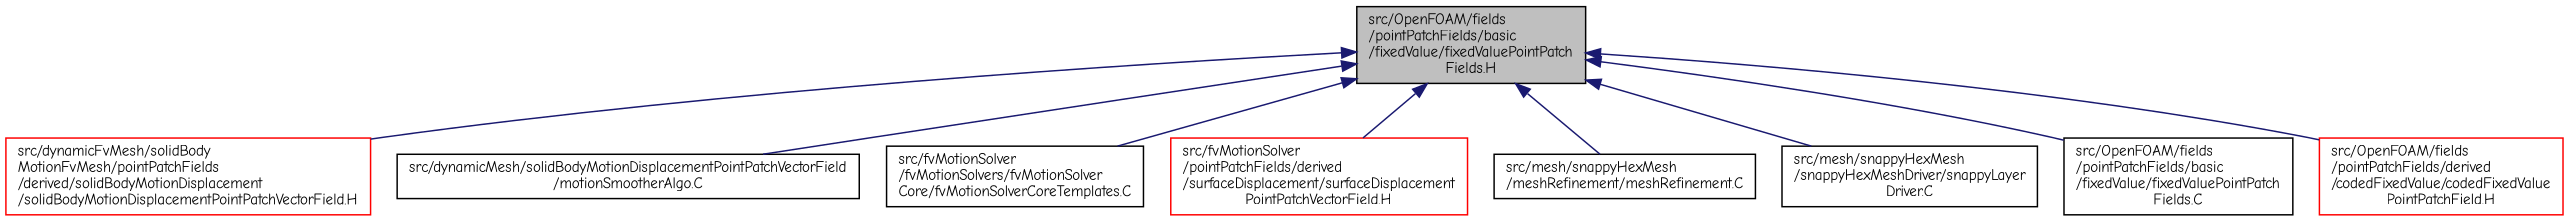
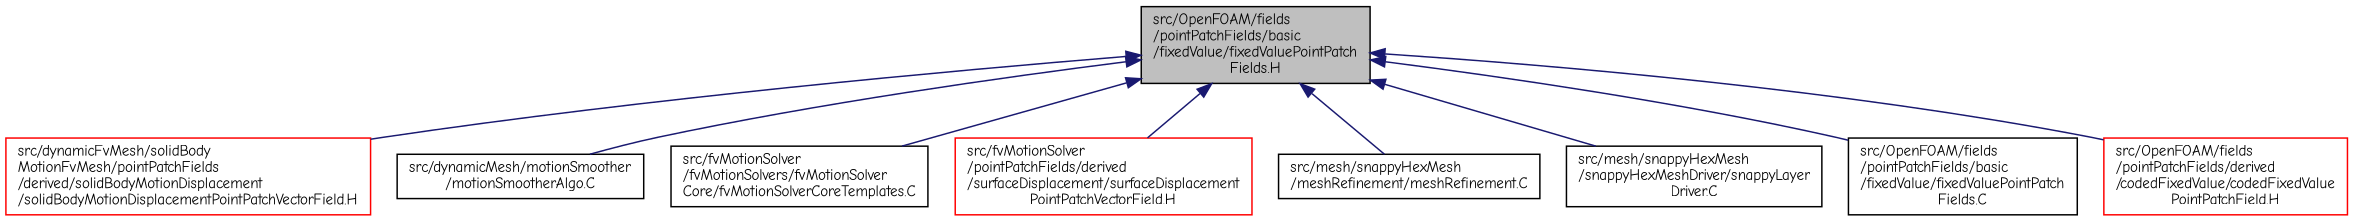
  digraph {
    fontname="Comic Neue"
    node [color=black fontname="Comic Neue" fontsize=10 shape=record]
    edge [color=midnightblue dir=back fontname="Comic Neue" fontsize=10 labelfontname=Helvetica labelfontsize=10 style=solid]
    n1 [fillcolor=grey75 fontcolor=black height=0.2 label="src/OpenFOAM/fields\l/pointPatchFields/basic\l/fixedValue/fixedValuePointPatch\lFields.H" style=filled width=0.4]
    n2 [color=red height=0.2 label="src/dynamicFvMesh/solidBody\lMotionFvMesh/pointPatchFields\l/derived/solidBodyMotionDisplacement\l/solidBodyMotionDisplacementPointPatchVectorField.H" width=0.4]
-   n3 [height=0.2 label="src/dynamicMesh/solidBodyMotionDisplacementPointPatchVectorField\l/motionSmootherAlgo.C" width=0.4]
+   n3 [height=0.2 label="src/dynamicMesh/motionSmoother\l/motionSmootherAlgo.C" width=0.4]
    n4 [height=0.2 label="src/fvMotionSolver\l/fvMotionSolvers/fvMotionSolver\lCore/fvMotionSolverCoreTemplates.C" width=0.4]
    n5 [color=red height=0.2 label="src/fvMotionSolver\l/pointPatchFields/derived\l/surfaceDisplacement/surfaceDisplacement\lPointPatchVectorField.H" width=0.4]
    n6 [height=0.2 label="src/mesh/snappyHexMesh\l/meshRefinement/meshRefinement.C" width=0.4]
    n7 [height=0.2 label="src/mesh/snappyHexMesh\l/snappyHexMeshDriver/snappyLayer\lDriver.C" width=0.4]
    n8 [height=0.2 label="src/OpenFOAM/fields\l/pointPatchFields/basic\l/fixedValue/fixedValuePointPatch\lFields.C" width=0.4]
    n9 [color=red height=0.2 label="src/OpenFOAM/fields\l/pointPatchFields/derived\l/codedFixedValue/codedFixedValue\lPointPatchField.H" width=0.4]
    n1 -> n2
    n1 -> n3
    n1 -> n4
    n1 -> n5
    n1 -> n6
    n1 -> n7
    n1 -> n8
    n1 -> n9
  }
